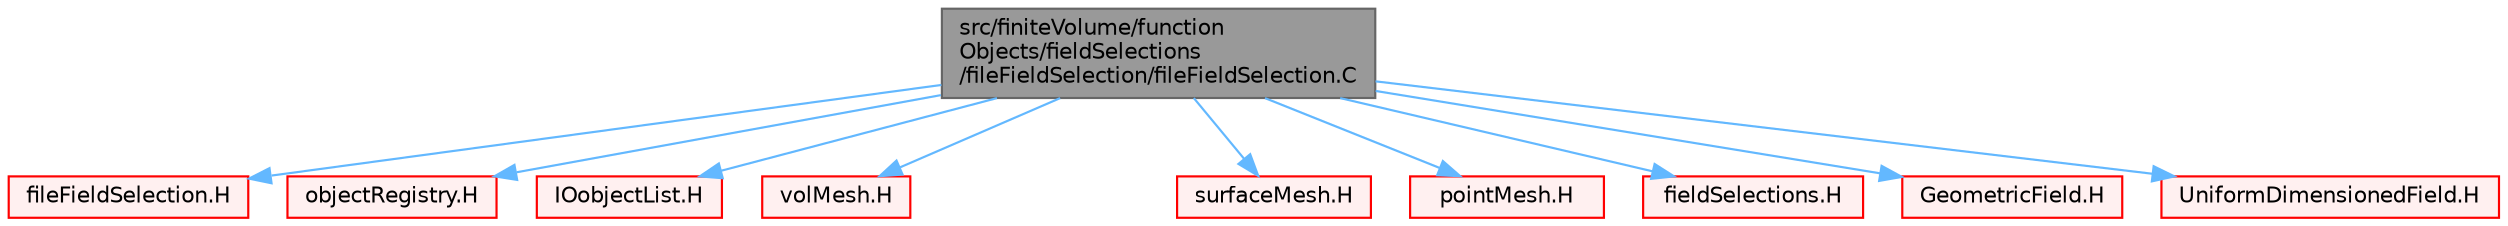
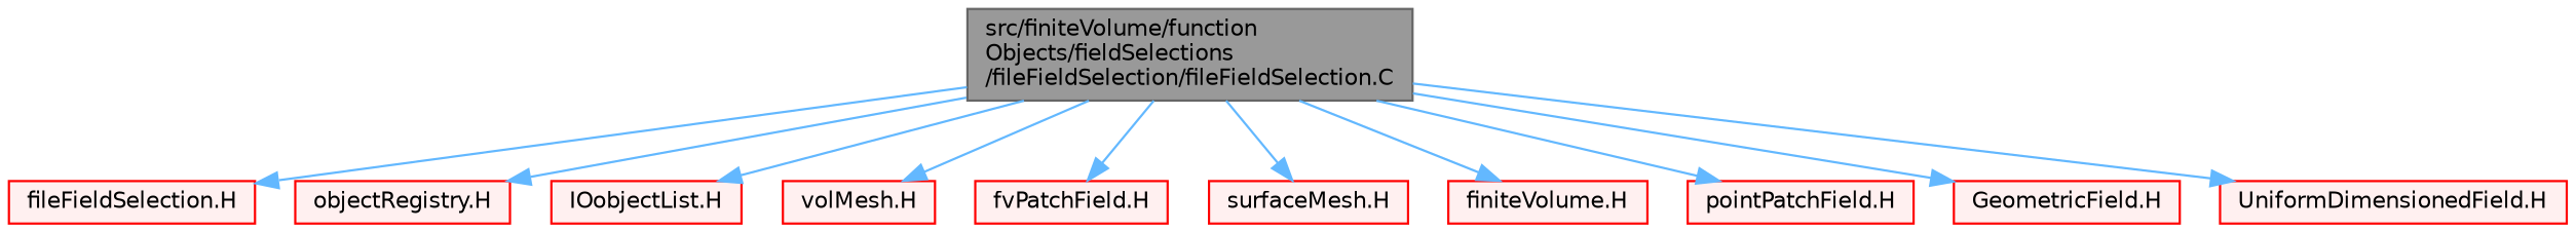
  digraph {
    node [color=red fillcolor="#FFF0F0" fontname=Helvetica fontsize=10 shape=box style=filled]
    edge [color=steelblue1 fontname=Helvetica fontsize=10 labelfontname=Helvetica labelfontsize=10 style=solid]
    n1 [color=gray40 fillcolor=grey60 fontcolor=black height=0.2 label="src/finiteVolume/function\lObjects/fieldSelections\l/fileFieldSelection/fileFieldSelection.C" width=0.4]
    n2 [height=0.2 label="fileFieldSelection.H" width=0.4]
    n3 [height=0.2 label="objectRegistry.H" width=0.4]
    n4 [height=0.2 label="IOobjectList.H" width=0.4]
    n5 [height=0.2 label="volMesh.H" width=0.4]
+   n6 [height=0.2 label="fvPatchField.H" width=0.4]
    n7 [height=0.2 label="surfaceMesh.H" width=0.4]
-   n8 [height=0.2 label="pointMesh.H" width=0.4]
-   n9 [height=0.2 label="fieldSelections.H" width=0.4]
+   n8 [height=0.2 label="finiteVolume.H" width=0.4]
+   n9 [height=0.2 label="pointPatchField.H" width=0.4]
    n10 [height=0.2 label="GeometricField.H" width=0.4]
    n11 [height=0.2 label="UniformDimensionedField.H" width=0.4]
    n1 -> n2
    n1 -> n3
    n1 -> n4
    n1 -> n5
+   n1 -> n6
    n1 -> n7
    n1 -> n8
    n1 -> n9
    n1 -> n10
    n1 -> n11
  }
